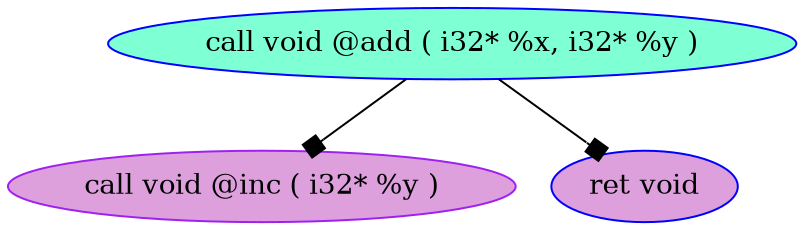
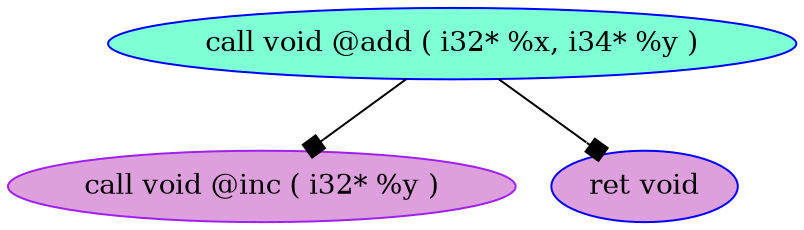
  digraph {
    node [color=blue fillcolor=plum style=filled]
    edge [arrowhead=box]
-   n1 [fillcolor=aquamarine height=0.5 label="call void @add ( i32* %x, i32* %y )" width=4.813]
+   n1 [fillcolor=aquamarine height=0.5 label="call void @add ( i32* %x, i34* %y )" width=4.813]
    n2 [color=purple height=0.5 label="call void @inc ( i32* %y )" width=3.5561]
    n3 [height=0.5 label="ret void" width=1.2888]
    n1 -> n2
    n1 -> n3
  }
